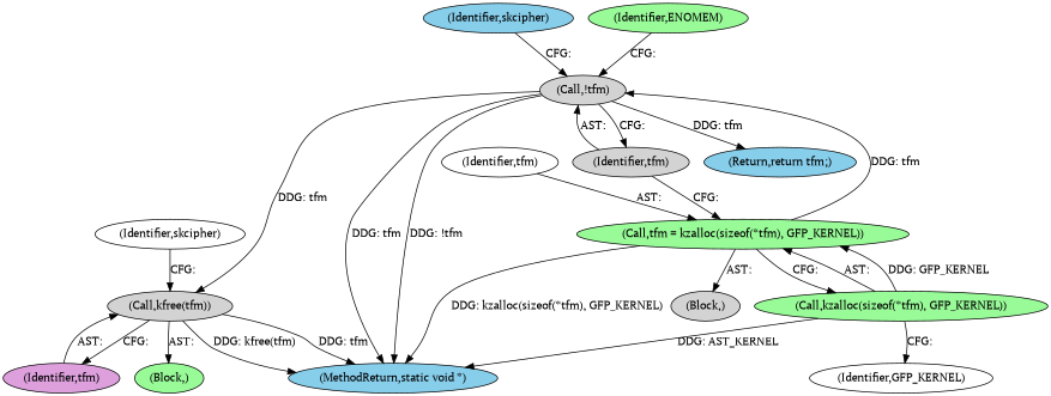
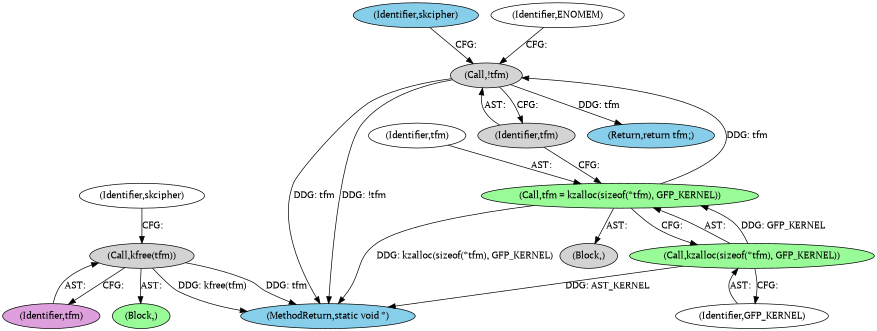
  digraph {
    fontname="PT Serif"
    node [fillcolor=lightgrey fontname="PT Serif" style=filled]
    edge [fontname="PT Serif"]
    n1 [label="(Call,kfree(tfm))"]
    n2 [fillcolor=palegreen label="(Block,)"]
    n3 [fillcolor=plum label="(Identifier,tfm)"]
    n4 [fillcolor=skyblue label="(MethodReturn,static void *)"]
    n5 [label="(Call,!tfm)"]
    n6 [label="(Identifier,tfm)"]
    n7 [fillcolor=skyblue label="(Return,return tfm;)"]
    n8 [fillcolor=palegreen label="(Call,tfm = kzalloc(sizeof(*tfm), GFP_KERNEL))"]
    n9 [fillcolor=palegreen label="(Call,kzalloc(sizeof(*tfm), GFP_KERNEL))"]
    n10 [label="(Block,)"]
    n11 [fillcolor=white label="(Identifier,GFP_KERNEL)"]
    n12 [fillcolor=white label="(Identifier,skcipher)"]
    n13 [fillcolor=skyblue label="(Identifier,skcipher)"]
    n14 [fillcolor=white label="(Identifier,tfm)"]
-   n15 [fillcolor=palegreen label="(Identifier,ENOMEM)"]
+   n15 [fillcolor=white label="(Identifier,ENOMEM)"]
    n1 -> n2 [label="AST: "]
    n1 -> n3 [label="CFG: "]
    n1 -> n4 [label="DDG: tfm"]
    n1 -> n4 [label="DDG: kfree(tfm)"]
    n3 -> n1 [label="AST: "]
-   n5 -> n1 [label="DDG: tfm"]
    n5 -> n4 [label="DDG: !tfm"]
    n5 -> n4 [label="DDG: tfm"]
    n5 -> n6 [label="CFG: "]
    n5 -> n7 [label="DDG: tfm"]
    n6 -> n5 [label="AST: "]
    n6 -> n8 [label="CFG: "]
    n8 -> n4 [label="DDG: kzalloc(sizeof(*tfm), GFP_KERNEL)"]
    n8 -> n5 [label="DDG: tfm"]
    n8 -> n9 [label="CFG: "]
    n8 -> n10 [label="AST: "]
    n9 -> n4 [label="DDG: AST_KERNEL"]
    n9 -> n8 [label="AST: "]
    n9 -> n8 [label="DDG: GFP_KERNEL"]
    n9 -> n11 [label="CFG: "]
+   n11 -> n9 [label="AST: "]
    n12 -> n1 [label="CFG: "]
    n13 -> n5 [label="CFG: "]
    n14 -> n8 [label="AST: "]
    n15 -> n5 [label="CFG: "]
  }
